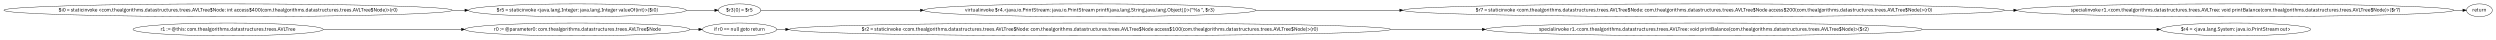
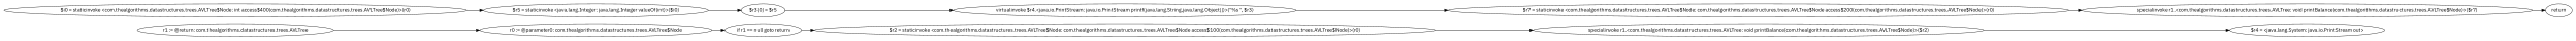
  digraph {
    fontname="IBM Plex Sans"
    rankdir=LR
    node [fontname="IBM Plex Sans"]
    edge [fontname="IBM Plex Sans"]
-   "r1 := @this: com.thealgorithms.datastructures.trees.AVLTree"
+   "r1 := @this: com.thealgorithms.datastructures.trees.AVLTree" [label="r1 := @return: com.thealgorithms.datastructures.trees.AVLTree"]
    "r0 := @parameter0: com.thealgorithms.datastructures.trees.AVLTree$Node"
-   "if r0 == null goto return"
+   "if r0 == null goto return" [label="if r1 == null goto return"]
    "$r2 = staticinvoke <com.thealgorithms.datastructures.trees.AVLTree$Node: com.thealgorithms.datastructures.trees.AVLTree$Node access$100(com.thealgorithms.datastructures.trees.AVLTree$Node)>(r0)"
    "specialinvoke r1.<com.thealgorithms.datastructures.trees.AVLTree: void printBalance(com.thealgorithms.datastructures.trees.AVLTree$Node)>($r2)"
    "$r4 = <java.lang.System: java.io.PrintStream out>"
    "$i0 = staticinvoke <com.thealgorithms.datastructures.trees.AVLTree$Node: int access$400(com.thealgorithms.datastructures.trees.AVLTree$Node)>(r0)"
    "$r5 = staticinvoke <java.lang.Integer: java.lang.Integer valueOf(int)>($i0)"
    "$r3[0] = $r5"
    "virtualinvoke $r4.<java.io.PrintStream: java.io.PrintStream printf(java.lang.String,java.lang.Object[])>(\"%s \", $r3)"
    "$r7 = staticinvoke <com.thealgorithms.datastructures.trees.AVLTree$Node: com.thealgorithms.datastructures.trees.AVLTree$Node access$200(com.thealgorithms.datastructures.trees.AVLTree$Node)>(r0)"
    "specialinvoke r1.<com.thealgorithms.datastructures.trees.AVLTree: void printBalance(com.thealgorithms.datastructures.trees.AVLTree$Node)>($r7)"
    return
    "r1 := @this: com.thealgorithms.datastructures.trees.AVLTree" -> "r0 := @parameter0: com.thealgorithms.datastructures.trees.AVLTree$Node"
    "r0 := @parameter0: com.thealgorithms.datastructures.trees.AVLTree$Node" -> "if r0 == null goto return"
    "if r0 == null goto return" -> "$r2 = staticinvoke <com.thealgorithms.datastructures.trees.AVLTree$Node: com.thealgorithms.datastructures.trees.AVLTree$Node access$100(com.thealgorithms.datastructures.trees.AVLTree$Node)>(r0)"
    "$r2 = staticinvoke <com.thealgorithms.datastructures.trees.AVLTree$Node: com.thealgorithms.datastructures.trees.AVLTree$Node access$100(com.thealgorithms.datastructures.trees.AVLTree$Node)>(r0)" -> "specialinvoke r1.<com.thealgorithms.datastructures.trees.AVLTree: void printBalance(com.thealgorithms.datastructures.trees.AVLTree$Node)>($r2)"
    "specialinvoke r1.<com.thealgorithms.datastructures.trees.AVLTree: void printBalance(com.thealgorithms.datastructures.trees.AVLTree$Node)>($r2)" -> "$r4 = <java.lang.System: java.io.PrintStream out>"
    "$i0 = staticinvoke <com.thealgorithms.datastructures.trees.AVLTree$Node: int access$400(com.thealgorithms.datastructures.trees.AVLTree$Node)>(r0)" -> "$r5 = staticinvoke <java.lang.Integer: java.lang.Integer valueOf(int)>($i0)"
    "$r5 = staticinvoke <java.lang.Integer: java.lang.Integer valueOf(int)>($i0)" -> "$r3[0] = $r5"
    "$r3[0] = $r5" -> "virtualinvoke $r4.<java.io.PrintStream: java.io.PrintStream printf(java.lang.String,java.lang.Object[])>(\"%s \", $r3)"
    "virtualinvoke $r4.<java.io.PrintStream: java.io.PrintStream printf(java.lang.String,java.lang.Object[])>(\"%s \", $r3)" -> "$r7 = staticinvoke <com.thealgorithms.datastructures.trees.AVLTree$Node: com.thealgorithms.datastructures.trees.AVLTree$Node access$200(com.thealgorithms.datastructures.trees.AVLTree$Node)>(r0)"
    "$r7 = staticinvoke <com.thealgorithms.datastructures.trees.AVLTree$Node: com.thealgorithms.datastructures.trees.AVLTree$Node access$200(com.thealgorithms.datastructures.trees.AVLTree$Node)>(r0)" -> "specialinvoke r1.<com.thealgorithms.datastructures.trees.AVLTree: void printBalance(com.thealgorithms.datastructures.trees.AVLTree$Node)>($r7)"
    "specialinvoke r1.<com.thealgorithms.datastructures.trees.AVLTree: void printBalance(com.thealgorithms.datastructures.trees.AVLTree$Node)>($r7)" -> return
  }
